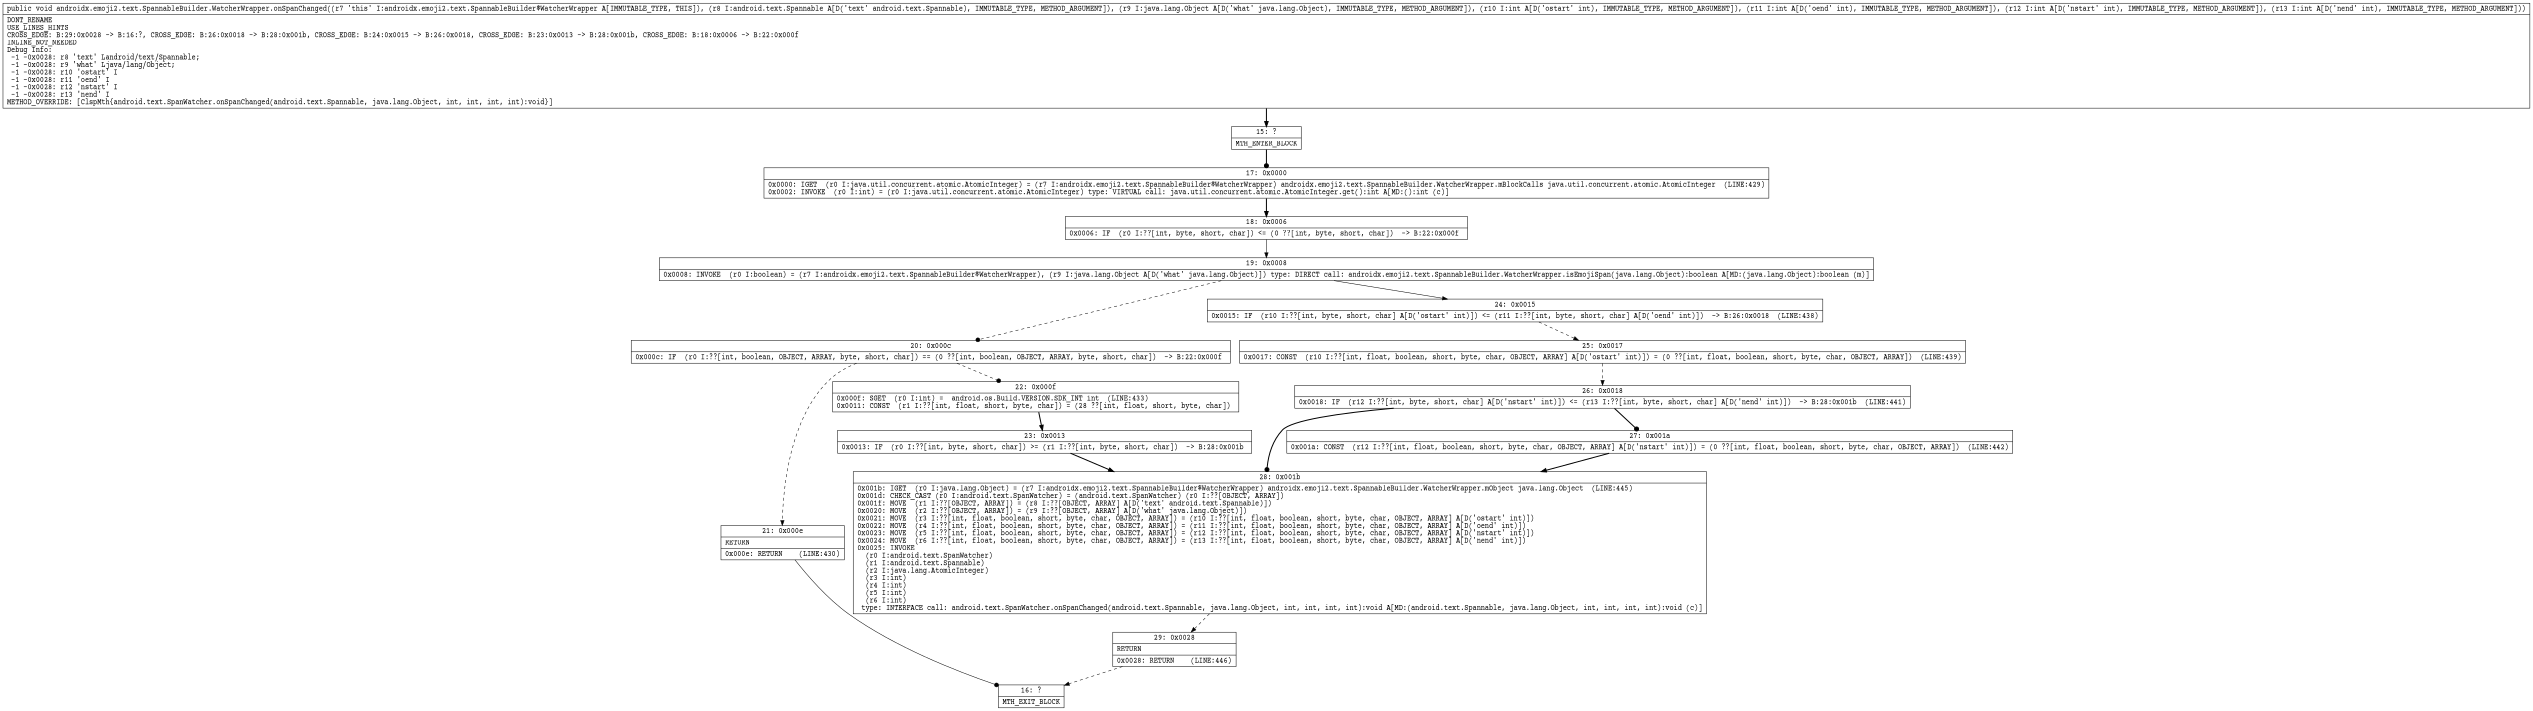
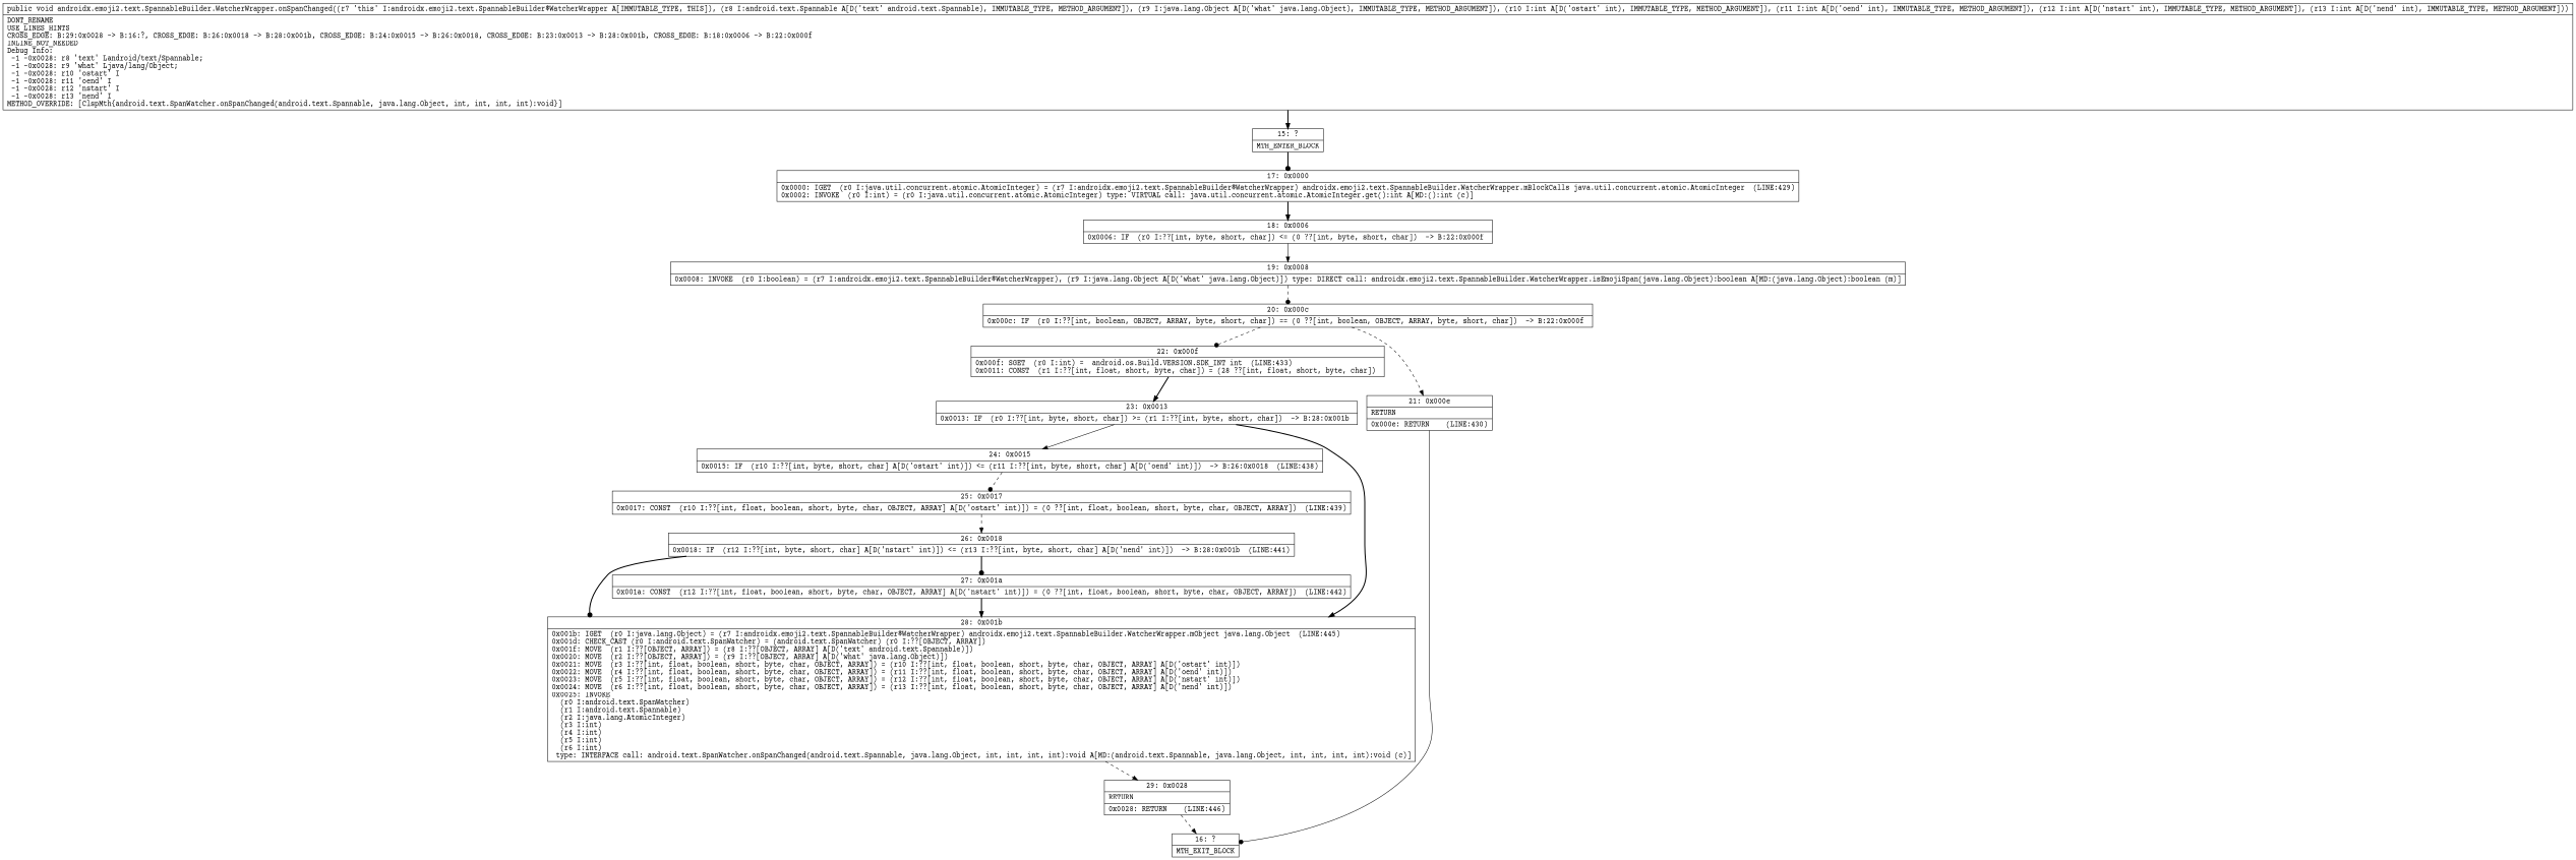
  digraph {
    fontname="Courier Prime"
    node [fontname="Courier Prime" shape=record]
    edge [arrowhead=normal fontname="Courier Prime" style=bold]
    n1 [label="{15\:\ ?|MTH_ENTER_BLOCK\l}"]
    n2 [label="{17\:\ 0x0000|0x0000: IGET  (r0 I:java.util.concurrent.atomic.AtomicInteger) = (r7 I:androidx.emoji2.text.SpannableBuilder$WatcherWrapper) androidx.emoji2.text.SpannableBuilder.WatcherWrapper.mBlockCalls java.util.concurrent.atomic.AtomicInteger  (LINE:429)\l0x0002: INVOKE  (r0 I:int) = (r0 I:java.util.concurrent.atomic.AtomicInteger) type: VIRTUAL call: java.util.concurrent.atomic.AtomicInteger.get():int A[MD:():int (c)]\l}"]
    n3 [label="{18\:\ 0x0006|0x0006: IF  (r0 I:??[int, byte, short, char]) \<= (0 ??[int, byte, short, char])  \-\> B:22:0x000f \l}"]
    n4 [label="{19\:\ 0x0008|0x0008: INVOKE  (r0 I:boolean) = (r7 I:androidx.emoji2.text.SpannableBuilder$WatcherWrapper), (r9 I:java.lang.Object A[D('what' java.lang.Object)]) type: DIRECT call: androidx.emoji2.text.SpannableBuilder.WatcherWrapper.isEmojiSpan(java.lang.Object):boolean A[MD:(java.lang.Object):boolean (m)]\l}"]
    n5 [label="{20\:\ 0x000c|0x000c: IF  (r0 I:??[int, boolean, OBJECT, ARRAY, byte, short, char]) == (0 ??[int, boolean, OBJECT, ARRAY, byte, short, char])  \-\> B:22:0x000f \l}"]
    n6 [label="{22\:\ 0x000f|0x000f: SGET  (r0 I:int) =  android.os.Build.VERSION.SDK_INT int  (LINE:433)\l0x0011: CONST  (r1 I:??[int, float, short, byte, char]) = (28 ??[int, float, short, byte, char]) \l}"]
    n7 [label="{23\:\ 0x0013|0x0013: IF  (r0 I:??[int, byte, short, char]) \>= (r1 I:??[int, byte, short, char])  \-\> B:28:0x001b \l}"]
    n8 [label="{21\:\ 0x000e|RETURN\l|0x000e: RETURN    (LINE:430)\l}"]
    n9 [label="{16\:\ ?|MTH_EXIT_BLOCK\l}"]
    n10 [label="{24\:\ 0x0015|0x0015: IF  (r10 I:??[int, byte, short, char] A[D('ostart' int)]) \<= (r11 I:??[int, byte, short, char] A[D('oend' int)])  \-\> B:26:0x0018  (LINE:438)\l}"]
    n11 [label="{28\:\ 0x001b|0x001b: IGET  (r0 I:java.lang.Object) = (r7 I:androidx.emoji2.text.SpannableBuilder$WatcherWrapper) androidx.emoji2.text.SpannableBuilder.WatcherWrapper.mObject java.lang.Object  (LINE:445)\l0x001d: CHECK_CAST (r0 I:android.text.SpanWatcher) = (android.text.SpanWatcher) (r0 I:??[OBJECT, ARRAY]) \l0x001f: MOVE  (r1 I:??[OBJECT, ARRAY]) = (r8 I:??[OBJECT, ARRAY] A[D('text' android.text.Spannable)]) \l0x0020: MOVE  (r2 I:??[OBJECT, ARRAY]) = (r9 I:??[OBJECT, ARRAY] A[D('what' java.lang.Object)]) \l0x0021: MOVE  (r3 I:??[int, float, boolean, short, byte, char, OBJECT, ARRAY]) = (r10 I:??[int, float, boolean, short, byte, char, OBJECT, ARRAY] A[D('ostart' int)]) \l0x0022: MOVE  (r4 I:??[int, float, boolean, short, byte, char, OBJECT, ARRAY]) = (r11 I:??[int, float, boolean, short, byte, char, OBJECT, ARRAY] A[D('oend' int)]) \l0x0023: MOVE  (r5 I:??[int, float, boolean, short, byte, char, OBJECT, ARRAY]) = (r12 I:??[int, float, boolean, short, byte, char, OBJECT, ARRAY] A[D('nstart' int)]) \l0x0024: MOVE  (r6 I:??[int, float, boolean, short, byte, char, OBJECT, ARRAY]) = (r13 I:??[int, float, boolean, short, byte, char, OBJECT, ARRAY] A[D('nend' int)]) \l0x0025: INVOKE  \l  (r0 I:android.text.SpanWatcher)\l  (r1 I:android.text.Spannable)\l  (r2 I:java.lang.AtomicInteger)\l  (r3 I:int)\l  (r4 I:int)\l  (r5 I:int)\l  (r6 I:int)\l type: INTERFACE call: android.text.SpanWatcher.onSpanChanged(android.text.Spannable, java.lang.Object, int, int, int, int):void A[MD:(android.text.Spannable, java.lang.Object, int, int, int, int):void (c)]\l}"]
    n12 [label="{25\:\ 0x0017|0x0017: CONST  (r10 I:??[int, float, boolean, short, byte, char, OBJECT, ARRAY] A[D('ostart' int)]) = (0 ??[int, float, boolean, short, byte, char, OBJECT, ARRAY])  (LINE:439)\l}"]
    n13 [label="{29\:\ 0x0028|RETURN\l|0x0028: RETURN    (LINE:446)\l}"]
    n14 [label="{26\:\ 0x0018|0x0018: IF  (r12 I:??[int, byte, short, char] A[D('nstart' int)]) \<= (r13 I:??[int, byte, short, char] A[D('nend' int)])  \-\> B:28:0x001b  (LINE:441)\l}"]
    n15 [label="{27\:\ 0x001a|0x001a: CONST  (r12 I:??[int, float, boolean, short, byte, char, OBJECT, ARRAY] A[D('nstart' int)]) = (0 ??[int, float, boolean, short, byte, char, OBJECT, ARRAY])  (LINE:442)\l}"]
    n16 [label="{public void androidx.emoji2.text.SpannableBuilder.WatcherWrapper.onSpanChanged((r7 'this' I:androidx.emoji2.text.SpannableBuilder$WatcherWrapper A[IMMUTABLE_TYPE, THIS]), (r8 I:android.text.Spannable A[D('text' android.text.Spannable), IMMUTABLE_TYPE, METHOD_ARGUMENT]), (r9 I:java.lang.Object A[D('what' java.lang.Object), IMMUTABLE_TYPE, METHOD_ARGUMENT]), (r10 I:int A[D('ostart' int), IMMUTABLE_TYPE, METHOD_ARGUMENT]), (r11 I:int A[D('oend' int), IMMUTABLE_TYPE, METHOD_ARGUMENT]), (r12 I:int A[D('nstart' int), IMMUTABLE_TYPE, METHOD_ARGUMENT]), (r13 I:int A[D('nend' int), IMMUTABLE_TYPE, METHOD_ARGUMENT]))  | DONT_RENAME\lUSE_LINES_HINTS\lCROSS_EDGE: B:29:0x0028 \-\> B:16:?, CROSS_EDGE: B:26:0x0018 \-\> B:28:0x001b, CROSS_EDGE: B:24:0x0015 \-\> B:26:0x0018, CROSS_EDGE: B:23:0x0013 \-\> B:28:0x001b, CROSS_EDGE: B:18:0x0006 \-\> B:22:0x000f\lINLINE_NOT_NEEDED\lDebug Info:\l  \-1 \-0x0028: r8 'text' Landroid\/text\/Spannable;\l  \-1 \-0x0028: r9 'what' Ljava\/lang\/Object;\l  \-1 \-0x0028: r10 'ostart' I\l  \-1 \-0x0028: r11 'oend' I\l  \-1 \-0x0028: r12 'nstart' I\l  \-1 \-0x0028: r13 'nend' I\lMETHOD_OVERRIDE: [ClspMth\{android.text.SpanWatcher.onSpanChanged(android.text.Spannable, java.lang.Object, int, int, int, int):void\}]\l}"]
    n1 -> n2 [arrowhead=dot]
    n2 -> n3
    n3 -> n4 [style=solid]
    n4 -> n5 [arrowhead=dot style=dashed]
    n5 -> n6 [arrowhead=dot style=dashed]
    n5 -> n8 [style=dashed]
    n6 -> n7
-   n4 -> n10 [style=solid]
+   n7 -> n10 [style=solid]
    n7 -> n11
    n8 -> n9 [arrowhead=dot style=solid]
-   n10 -> n12 [style=dashed]
+   n10 -> n12 [arrowhead=dot style=dashed]
    n11 -> n13 [style=dashed]
    n12 -> n14 [style=dashed]
    n13 -> n9 [style=dashed]
    n14 -> n11 [arrowhead=dot]
    n14 -> n15 [arrowhead=dot]
    n15 -> n11
    n16 -> n1
  }
